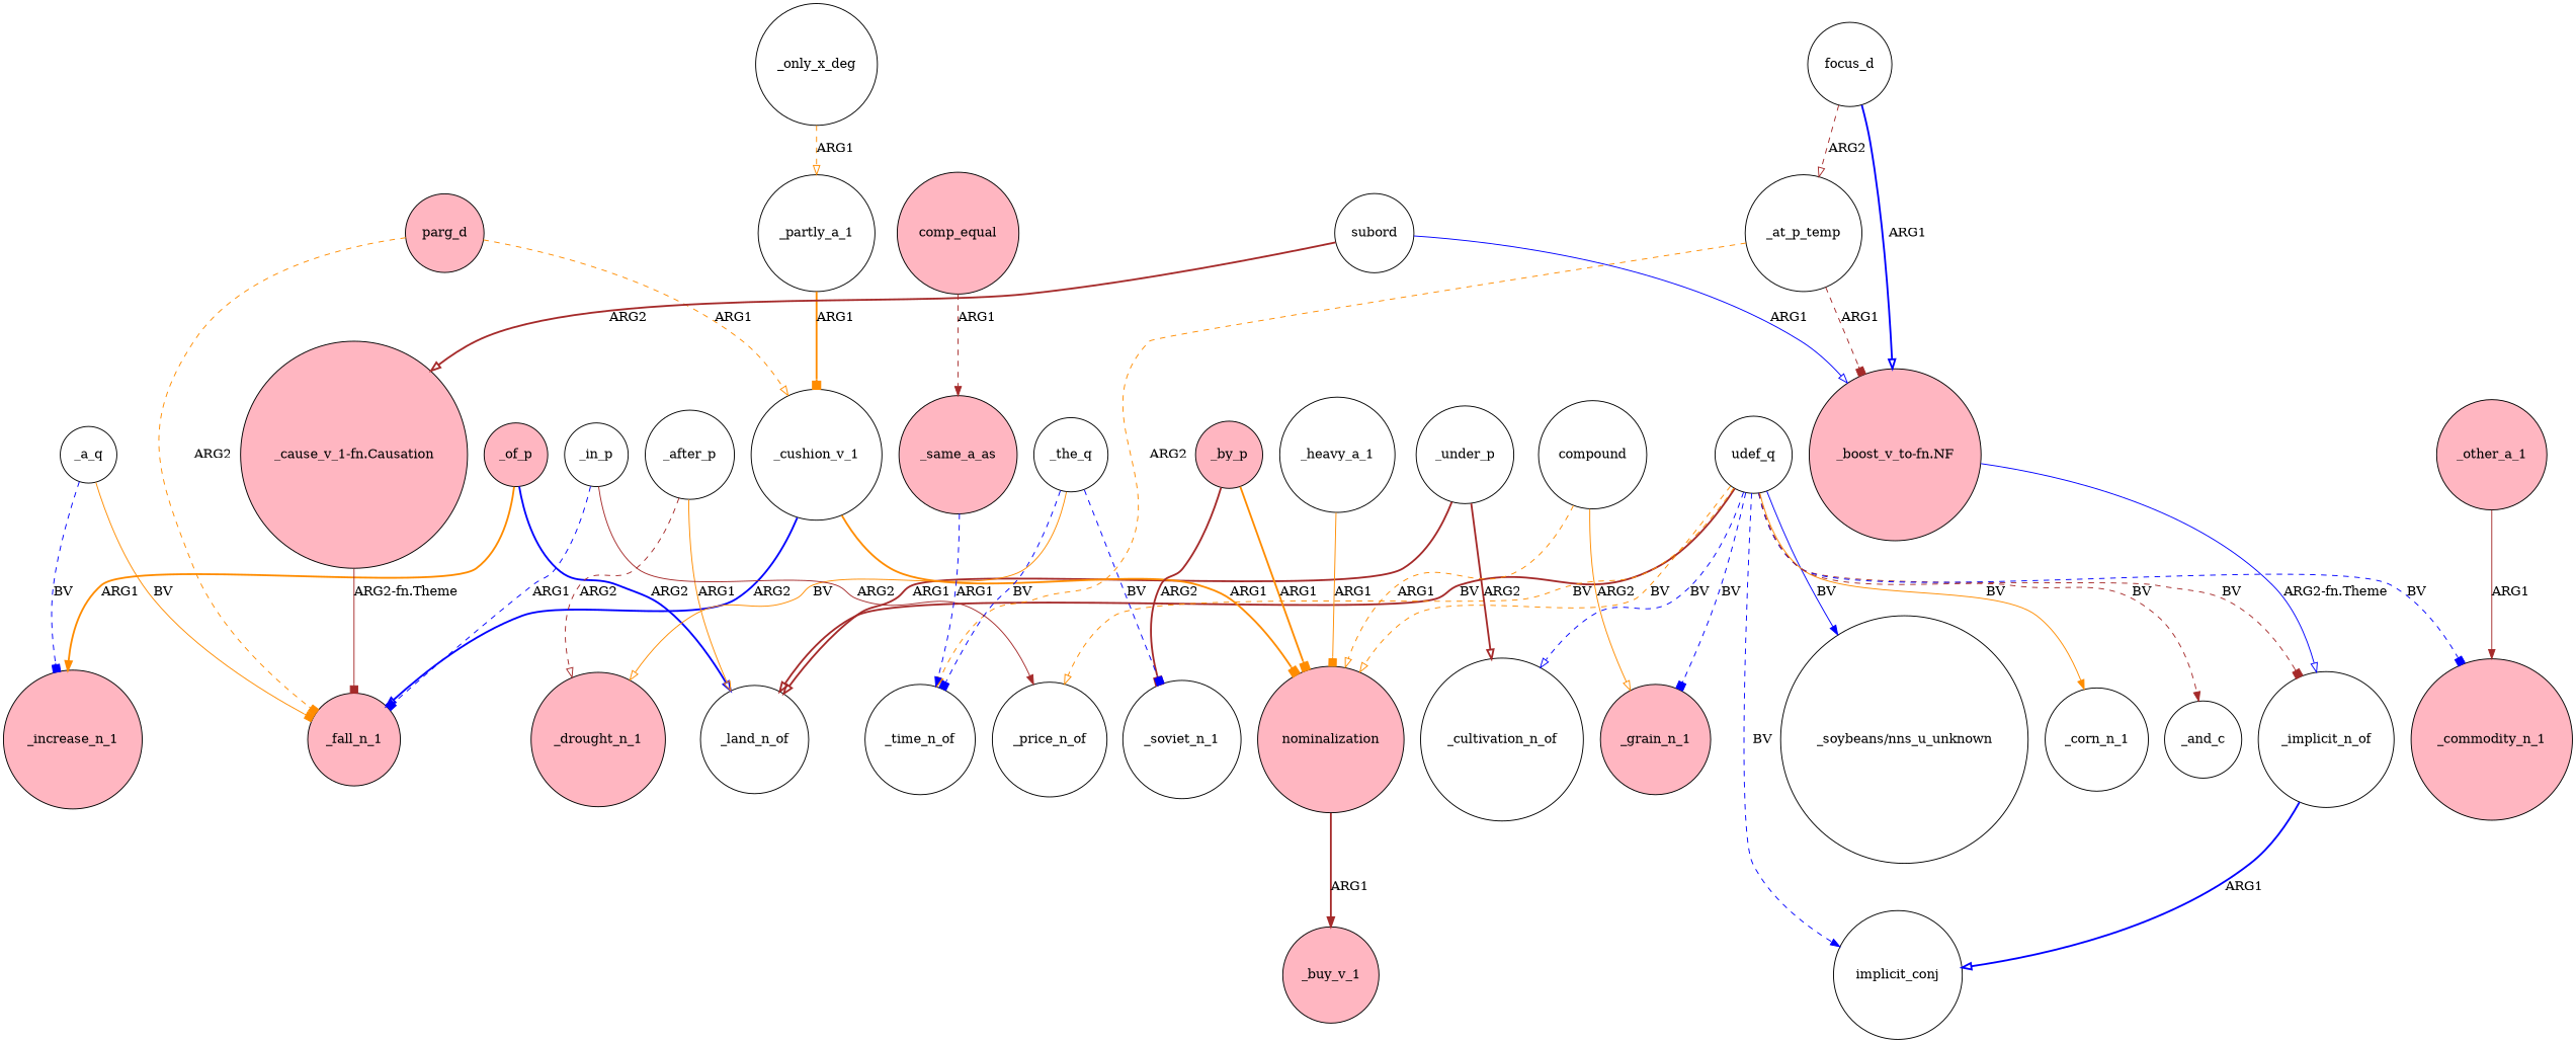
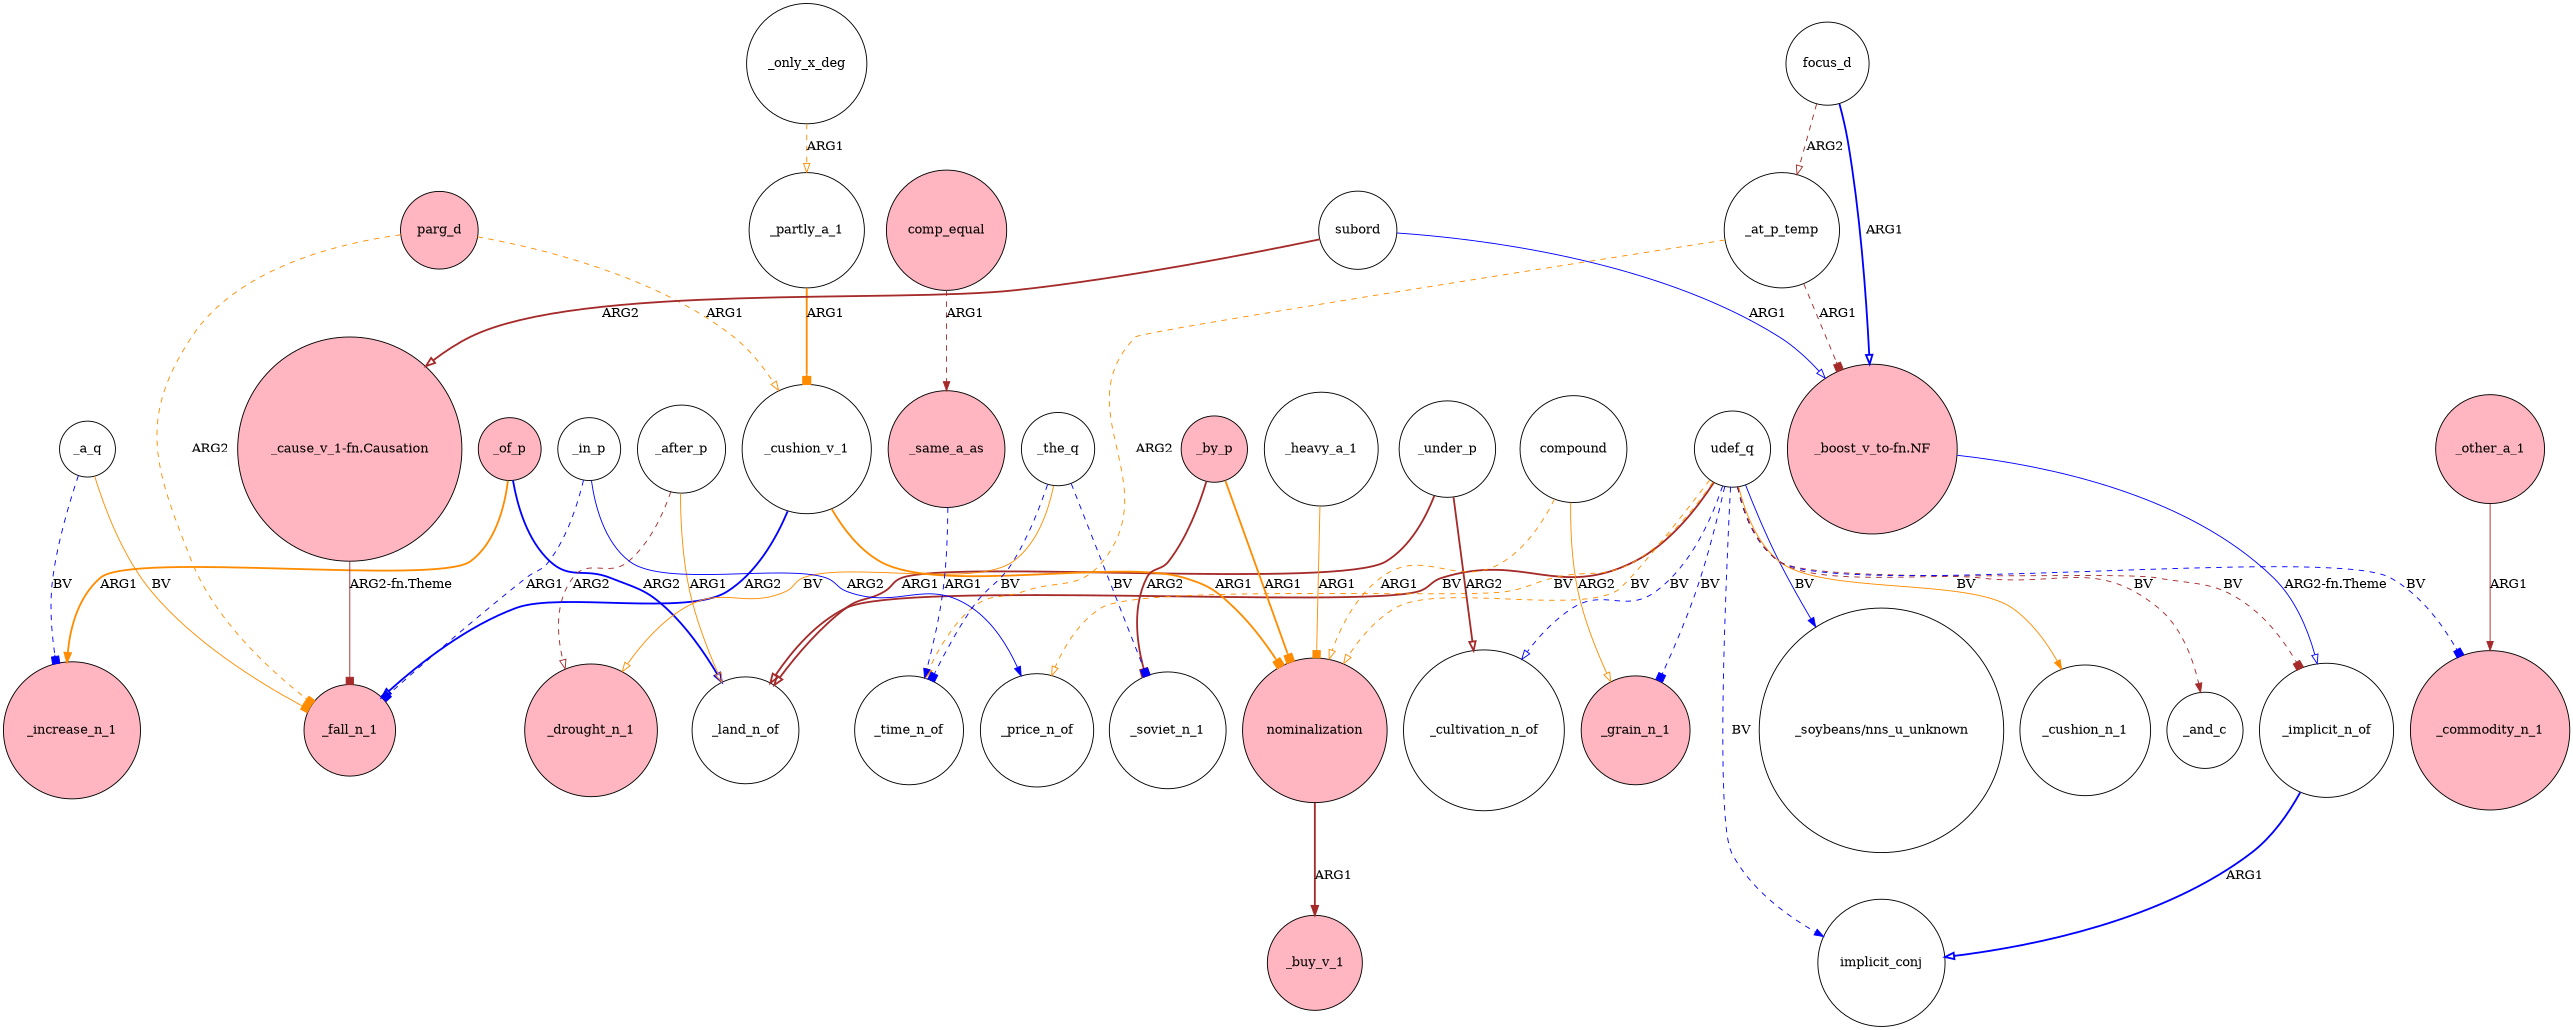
  digraph {
    node [fillcolor=white shape=circle style=filled]
    edge [arrowhead=onormal color=darkorange style=dashed]
    _fall_n_1 [fillcolor=lightpink]
    _a_q
    _increase_n_1 [fillcolor=lightpink]
    n4 [label=_implicit_n_of]
    udef_q
    _cultivation_n_of
    _land_n_of
    _price_n_of
    _commodity_n_1 [fillcolor=lightpink]
    _grain_n_1 [fillcolor=lightpink]
    nominalization [fillcolor=lightpink]
    implicit_conj
    "_soybeans/nns_u_unknown"
-   _corn_n_1
+   _corn_n_1 [label=_cushion_n_1]
    _and_c
    _buy_v_1 [fillcolor=lightpink]
    focus_d
    _at_p_temp
    "_boost_v_to-fn.NF" [fillcolor=lightpink]
    _time_n_of
    _under_p
    _of_p [fillcolor=lightpink]
    parg_d [fillcolor=lightpink]
    _cushion_v_1
    "_cause_v_1-fn.Causation" [fillcolor=lightpink]
    compound
    _only_x_deg
    _partly_a_1
    _after_p
    _drought_n_1 [fillcolor=lightpink]
    _by_p [fillcolor=lightpink]
    _soviet_n_1
    _the_q
    _in_p
    _heavy_a_1
    comp_equal [fillcolor=lightpink]
    _same_a_as [fillcolor=lightpink]
    subord
    _other_a_1 [fillcolor=lightpink]
    _a_q -> _fall_n_1 [arrowhead=box label=BV style=solid]
    _a_q -> _increase_n_1 [arrowhead=box color=blue label=BV]
    n4 -> implicit_conj [color=blue label=ARG1 style=bold]
    udef_q -> n4 [arrowhead=box color=brown label=BV]
    udef_q -> _cultivation_n_of [color=blue label=BV]
    udef_q -> _land_n_of [color=brown label=BV style=bold]
    udef_q -> _price_n_of [label=BV]
    udef_q -> _commodity_n_1 [arrowhead=box color=blue label=BV]
    udef_q -> _grain_n_1 [arrowhead=box color=blue label=BV]
    udef_q -> nominalization [label=BV]
    udef_q -> implicit_conj [arrowhead=normal color=blue label=BV]
    udef_q -> "_soybeans/nns_u_unknown" [arrowhead=normal color=blue label=BV style=solid]
    udef_q -> _corn_n_1 [arrowhead=normal label=BV style=solid]
    udef_q -> _and_c [arrowhead=normal color=brown label=BV]
    nominalization -> _buy_v_1 [arrowhead=normal color=brown label=ARG1 style=bold]
    focus_d -> _at_p_temp [color=brown label=ARG2]
    focus_d -> "_boost_v_to-fn.NF" [color=blue label=ARG1 style=bold]
    _at_p_temp -> "_boost_v_to-fn.NF" [arrowhead=box color=brown label=ARG1]
    _at_p_temp -> _time_n_of [arrowhead=normal label=ARG2]
    "_boost_v_to-fn.NF" -> n4 [color=blue label="ARG2-fn.Theme" style=solid]
    _under_p -> _cultivation_n_of [color=brown label=ARG2 style=bold]
    _under_p -> _land_n_of [color=brown label=ARG1 style=bold]
    _of_p -> _increase_n_1 [arrowhead=normal label=ARG1 style=bold]
    _of_p -> _land_n_of [color=blue label=ARG2 style=bold]
    parg_d -> _fall_n_1 [arrowhead=box label=ARG2]
    parg_d -> _cushion_v_1 [label=ARG1]
    _cushion_v_1 -> _fall_n_1 [color=blue label=ARG2 style=bold]
    _cushion_v_1 -> nominalization [arrowhead=box label=ARG1 style=bold]
    "_cause_v_1-fn.Causation" -> _fall_n_1 [arrowhead=box color=brown label="ARG2-fn.Theme" style=solid]
    compound -> _grain_n_1 [label=ARG2 style=solid]
    compound -> nominalization [label=ARG1]
    _only_x_deg -> _partly_a_1 [label=ARG1]
    _partly_a_1 -> _cushion_v_1 [arrowhead=box label=ARG1 style=bold]
    _after_p -> _land_n_of [label=ARG1 style=solid]
    _after_p -> _drought_n_1 [color=brown label=ARG2]
    _by_p -> nominalization [arrowhead=box label=ARG1 style=bold]
    _by_p -> _soviet_n_1 [arrowhead=box color=brown label=ARG2 style=bold]
    _the_q -> _time_n_of [arrowhead=box color=blue label=BV]
    _the_q -> _drought_n_1 [label=BV style=solid]
    _the_q -> _soviet_n_1 [arrowhead=box color=blue label=BV]
    _in_p -> _fall_n_1 [arrowhead=box color=blue label=ARG1]
-   _in_p -> _price_n_of [arrowhead=normal color=brown label=ARG2 style=solid]
+   _in_p -> _price_n_of [arrowhead=normal color=blue label=ARG2 style=solid]
    _heavy_a_1 -> nominalization [arrowhead=box label=ARG1 style=solid]
    comp_equal -> _same_a_as [arrowhead=normal color=brown label=ARG1]
    _same_a_as -> _time_n_of [arrowhead=normal color=blue label=ARG1]
    subord -> "_boost_v_to-fn.NF" [color=blue label=ARG1 style=solid]
    subord -> "_cause_v_1-fn.Causation" [color=brown label=ARG2 style=bold]
    _other_a_1 -> _commodity_n_1 [arrowhead=normal color=brown label=ARG1 style=solid]
  }
